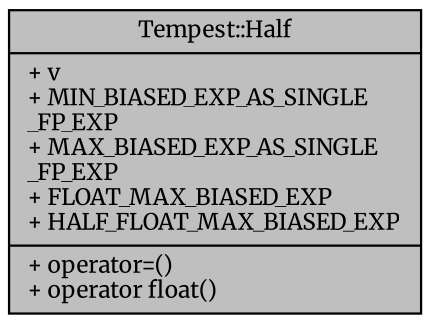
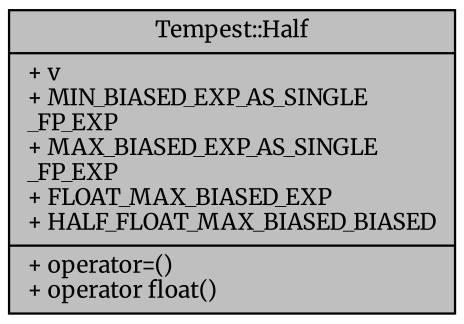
  digraph {
    fontname=Merriweather
-   n1 [color=black fillcolor=grey75 fontcolor=black fontname=Merriweather fontsize=10 height=0.2 label="{Tempest::Half\n|+ v\l+ MIN_BIASED_EXP_AS_SINGLE\l_FP_EXP\l+ MAX_BIASED_EXP_AS_SINGLE\l_FP_EXP\l+ FLOAT_MAX_BIASED_EXP\l+ HALF_FLOAT_MAX_BIASED_EXP\l|+ operator=()\l+ operator float()\l}" shape=record style=filled width=0.4]
+   n1 [color=black fillcolor=grey75 fontcolor=black fontname=Merriweather fontsize=10 height=0.2 label="{Tempest::Half\n|+ v\l+ MIN_BIASED_EXP_AS_SINGLE\l_FP_EXP\l+ MAX_BIASED_EXP_AS_SINGLE\l_FP_EXP\l+ FLOAT_MAX_BIASED_EXP\l+ HALF_FLOAT_MAX_BIASED_BIASED\l|+ operator=()\l+ operator float()\l}" shape=record style=filled width=0.4]
  }
